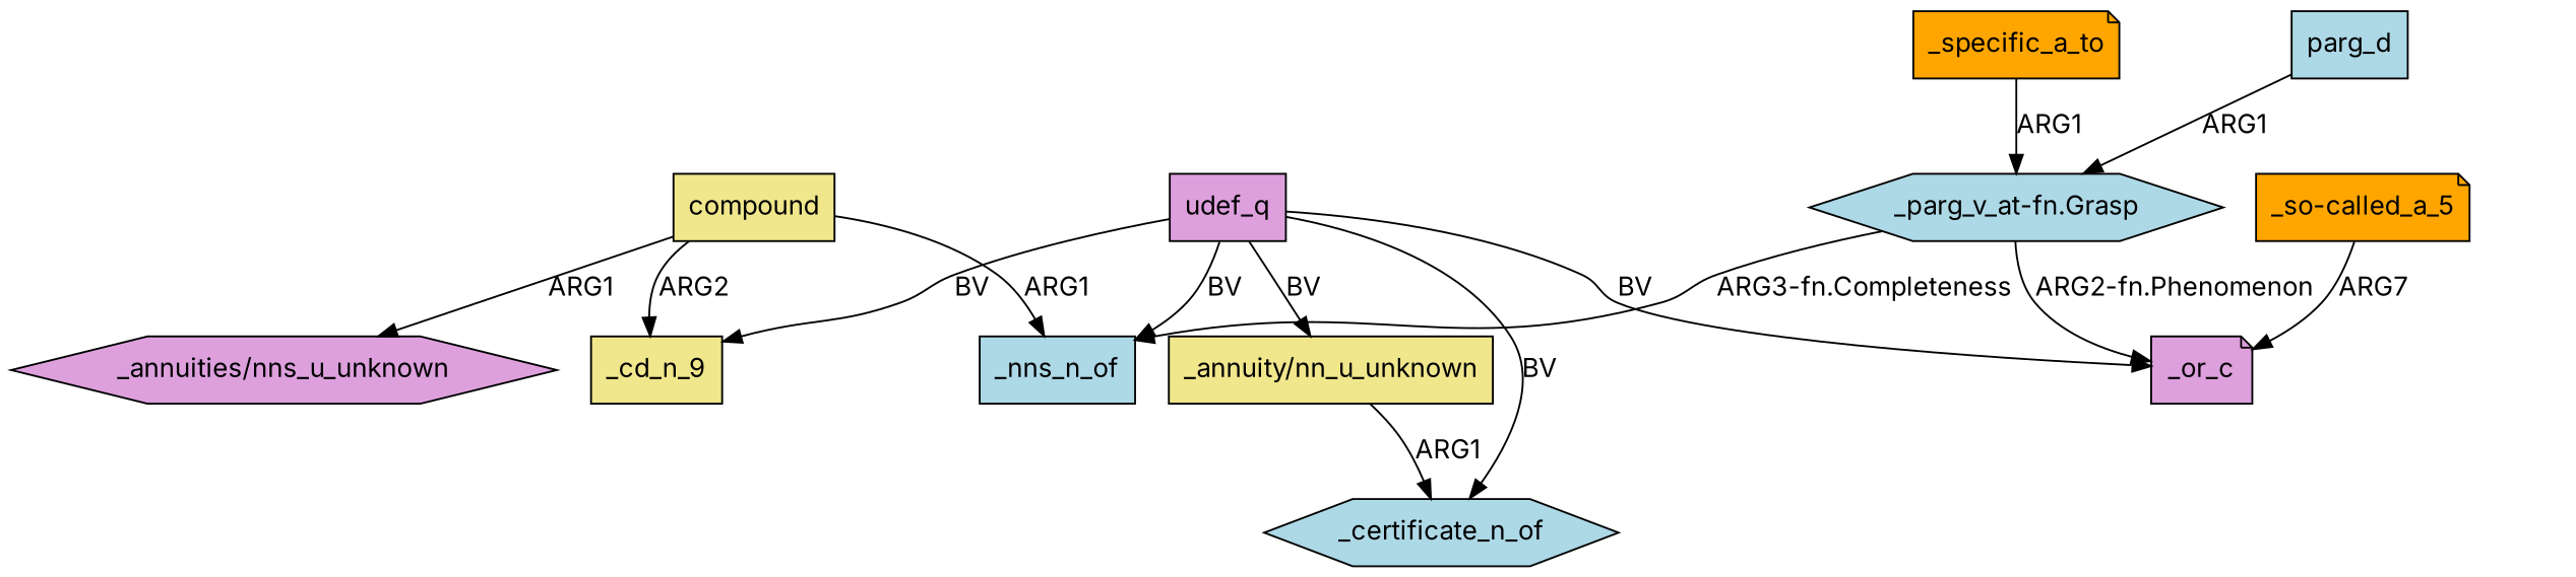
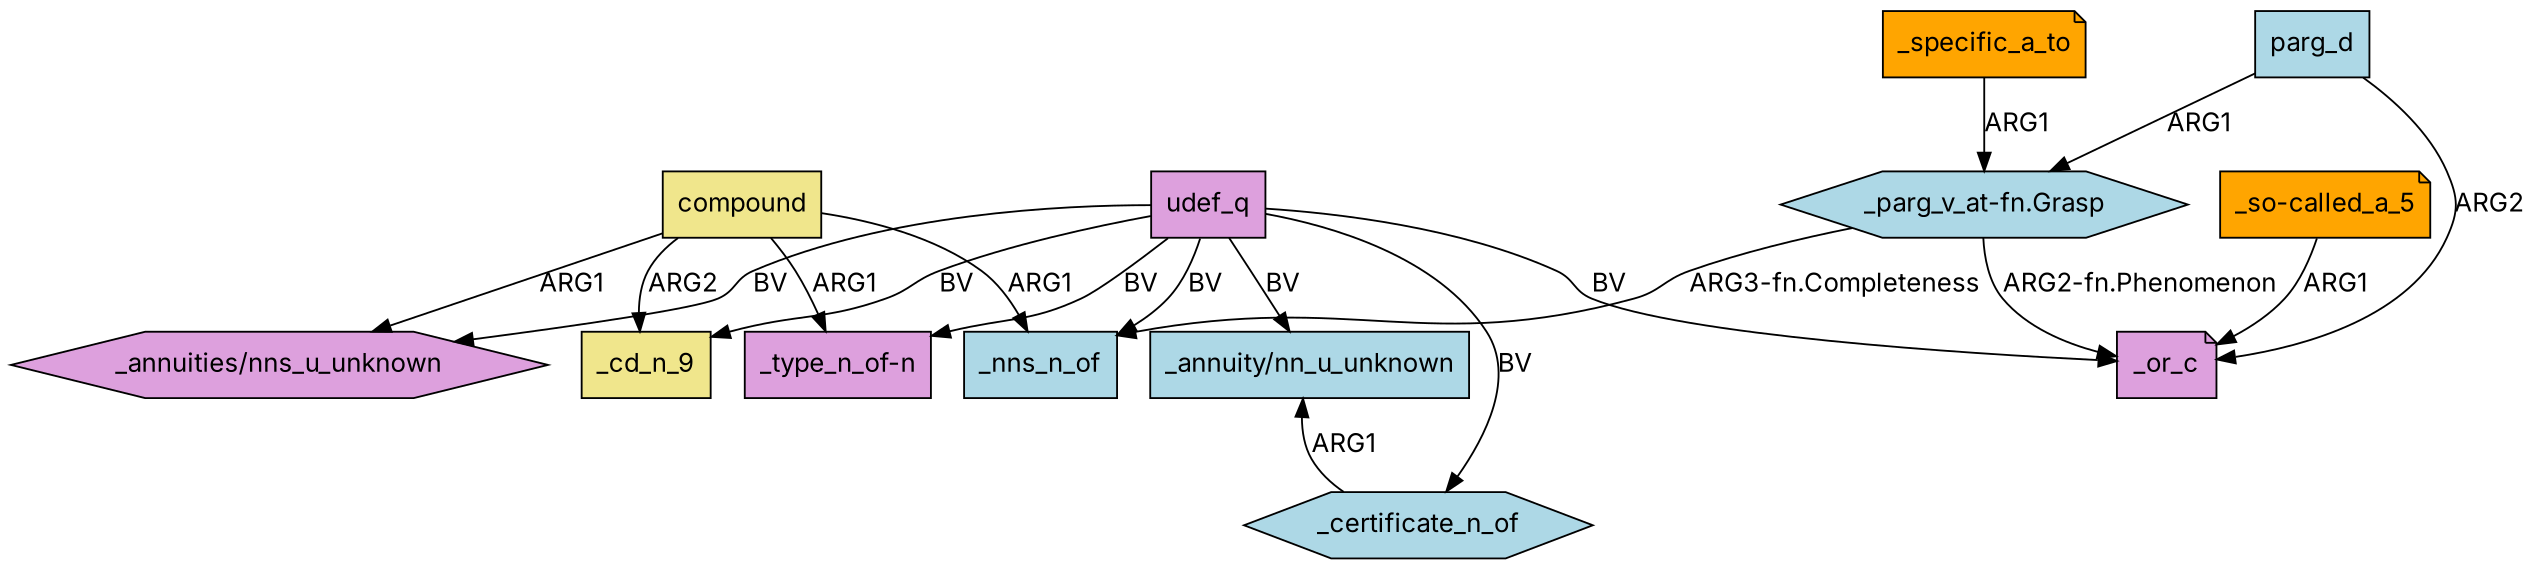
  digraph {
    fontname=Inter
    node [fillcolor=plum fontname=Inter shape=box style=filled]
    edge [fontname=Inter]
    compound [fillcolor=khaki]
    "_annuities/nns_u_unknown" [shape=hexagon]
    n3 [fillcolor=lightblue label=_nns_n_of]
+   "_type_n_of-n"
    n5 [fillcolor=khaki label=_cd_n_9]
    udef_q
-   "_annuity/nn_u_unknown" [fillcolor=khaki]
+   "_annuity/nn_u_unknown" [fillcolor=lightblue]
    _certificate_n_of [fillcolor=lightblue shape=hexagon]
    _or_c [shape=note]
    n10 [fillcolor=lightblue label="_parg_v_at-fn.Grasp" shape=hexagon]
    parg_d [fillcolor=lightblue]
    _specific_a_to [fillcolor=orange shape=note]
    n13 [fillcolor=orange label="_so-called_a_5" shape=note]
    compound -> "_annuities/nns_u_unknown" [label=ARG1]
    compound -> n3 [label=ARG1]
+   compound -> "_type_n_of-n" [label=ARG1]
    compound -> n5 [label=ARG2]
+   udef_q -> "_annuities/nns_u_unknown" [label=BV]
    udef_q -> n3 [label=BV]
+   udef_q -> "_type_n_of-n" [label=BV]
    udef_q -> n5 [label=BV]
    udef_q -> "_annuity/nn_u_unknown" [label=BV]
    udef_q -> _certificate_n_of [label=BV]
    udef_q -> _or_c [label=BV]
-   "_annuity/nn_u_unknown" -> _certificate_n_of [label=ARG1]
+   _certificate_n_of -> "_annuity/nn_u_unknown" [label=ARG1]
    n10 -> n3 [label="ARG3-fn.Completeness"]
    n10 -> _or_c [label="ARG2-fn.Phenomenon"]
+   parg_d -> _or_c [label=ARG2]
    parg_d -> n10 [label=ARG1]
    _specific_a_to -> n10 [label=ARG1]
-   n13 -> _or_c [label=ARG7]
+   n13 -> _or_c [label=ARG1]
  }
